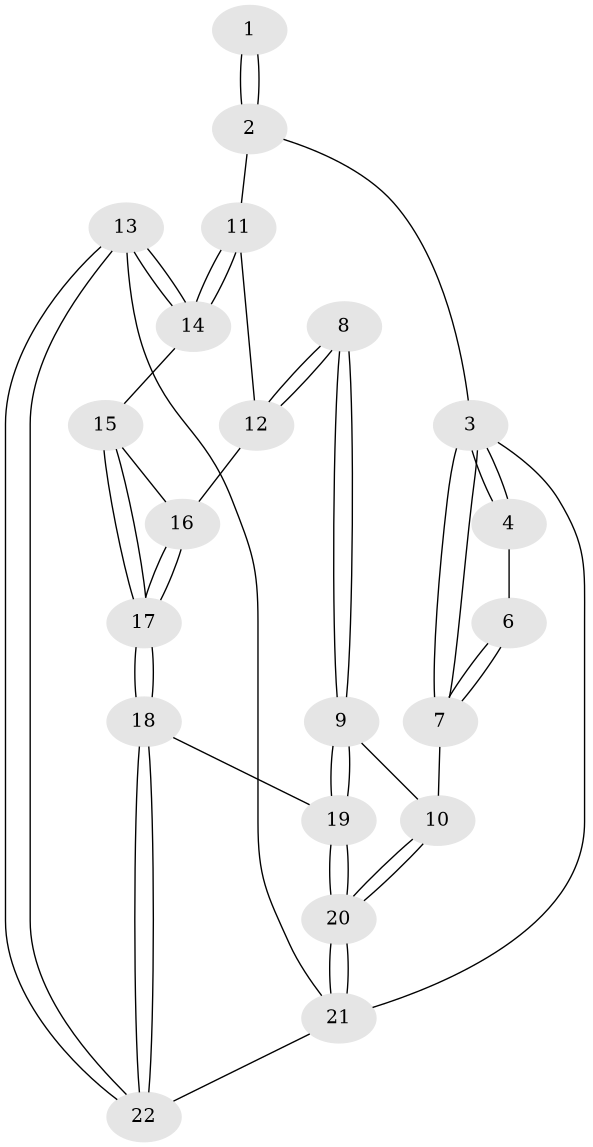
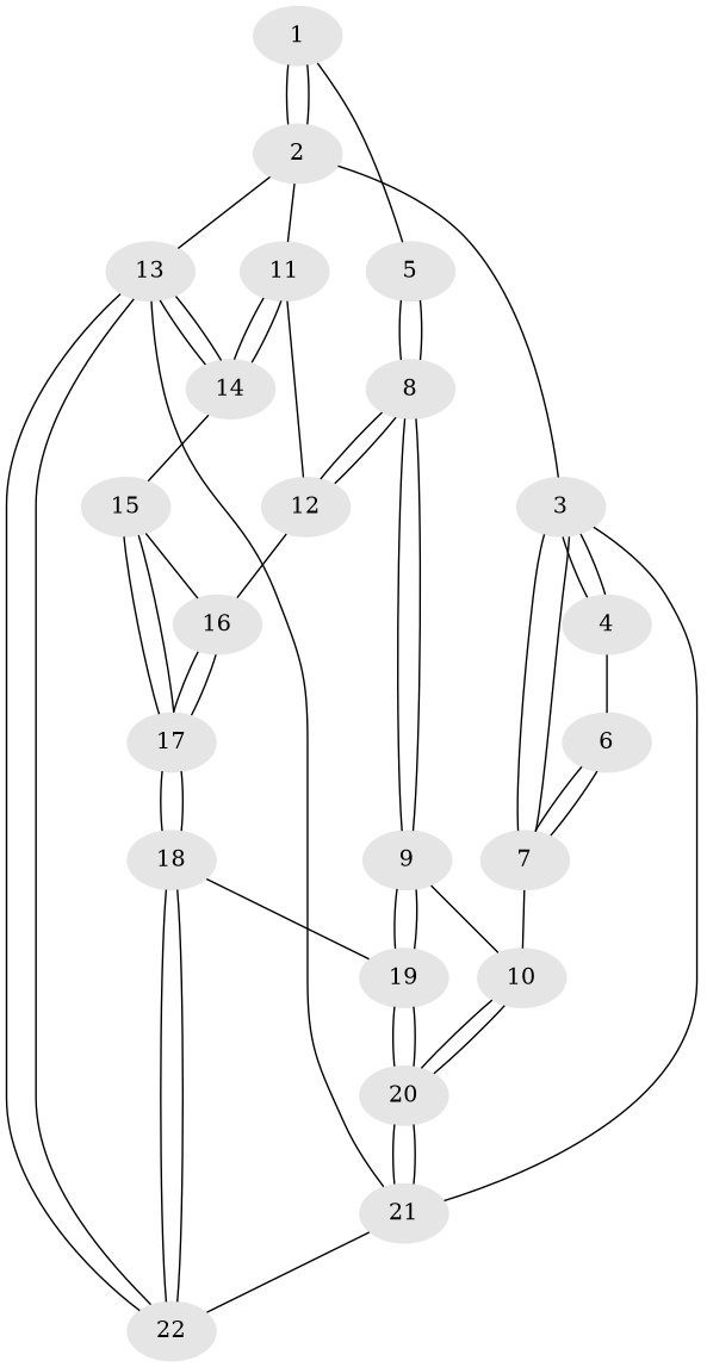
  graph {
    node [color=gray90 style=filled]
    1
    2
+   5
    3
    11
    13
    8
    4
    7
    21
    12
    14
    22
    6
    10
    9
    20
    19
    16
    15
    17
    18
    1 -- 2
    1 -- 2
+   1 -- 5
    2 -- 3
    2 -- 11
+   2 -- 13
+   5 -- 8
+   5 -- 8
    3 -- 4
    3 -- 4
    3 -- 7
    3 -- 7
    3 -- 21
    11 -- 12
    11 -- 14
    11 -- 14
    13 -- 21
    13 -- 14
    13 -- 14
    13 -- 22
    13 -- 22
    8 -- 12
    8 -- 12
    8 -- 9
    8 -- 9
    4 -- 6
    7 -- 10
    21 -- 22
    12 -- 16
    14 -- 15
    6 -- 7
    6 -- 7
    10 -- 20
    10 -- 20
    9 -- 10
    9 -- 19
    9 -- 19
    20 -- 21
    20 -- 21
    19 -- 20
    19 -- 20
    16 -- 17
    16 -- 17
    15 -- 16
    15 -- 17
    15 -- 17
    17 -- 18
    17 -- 18
    18 -- 22
    18 -- 22
    18 -- 19
  }
